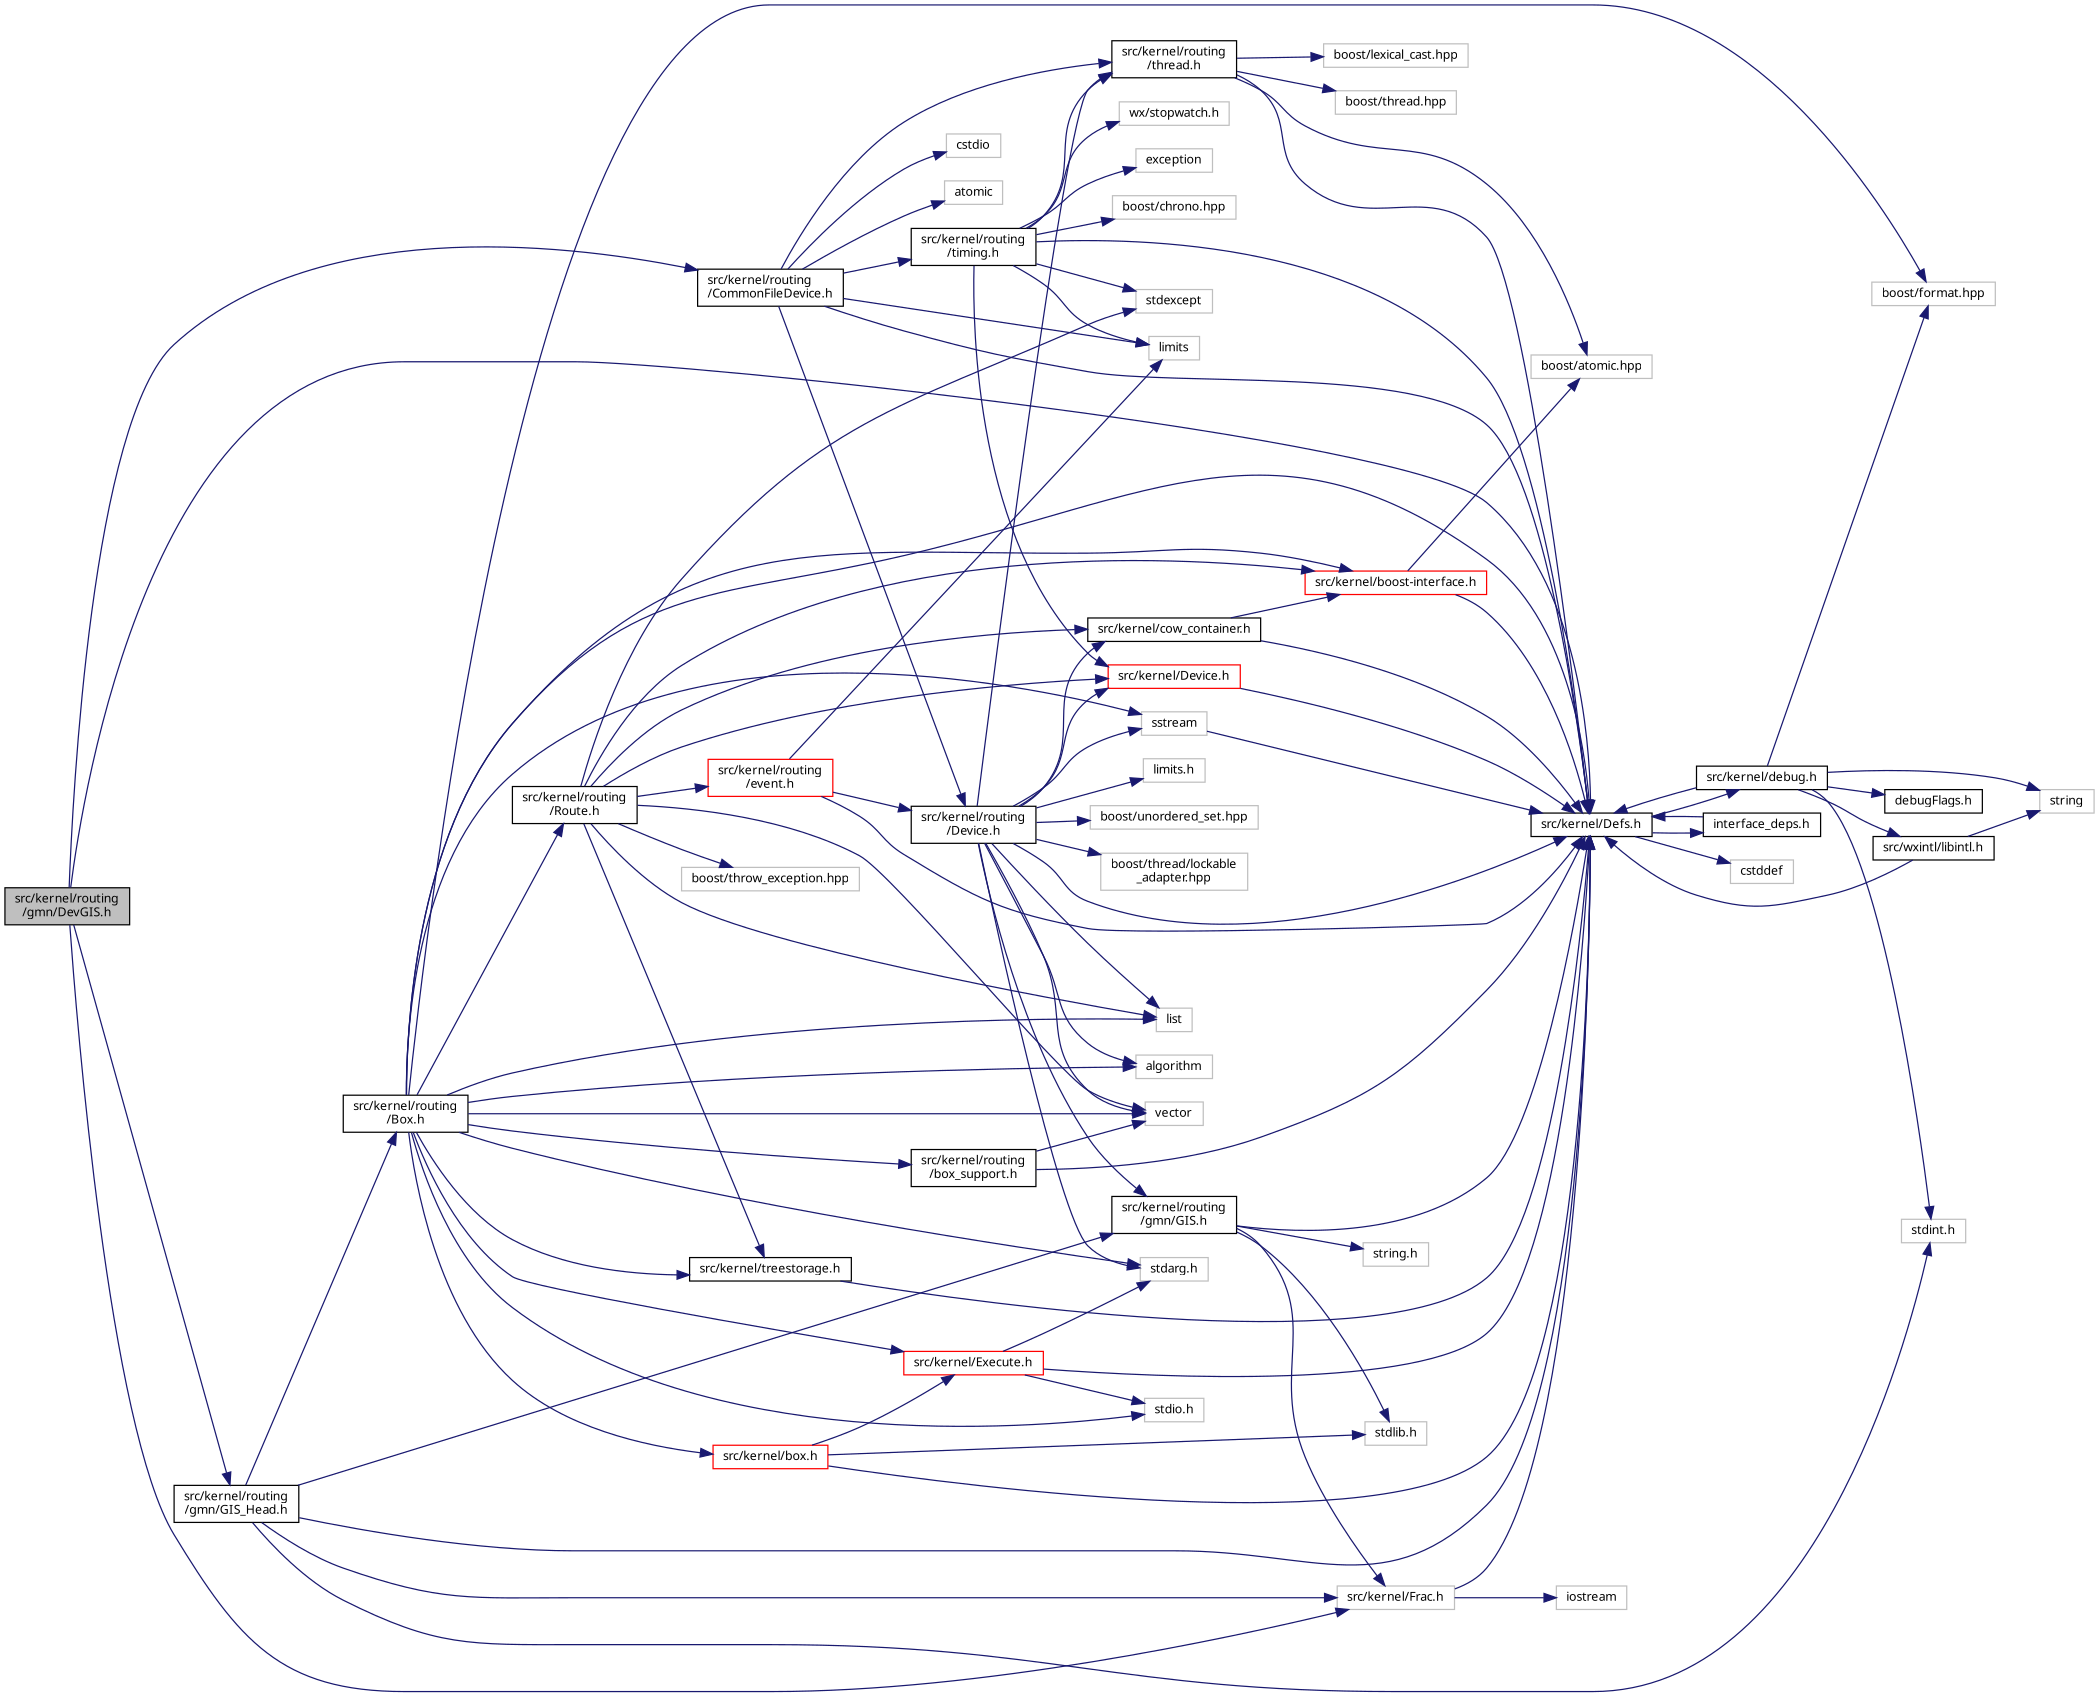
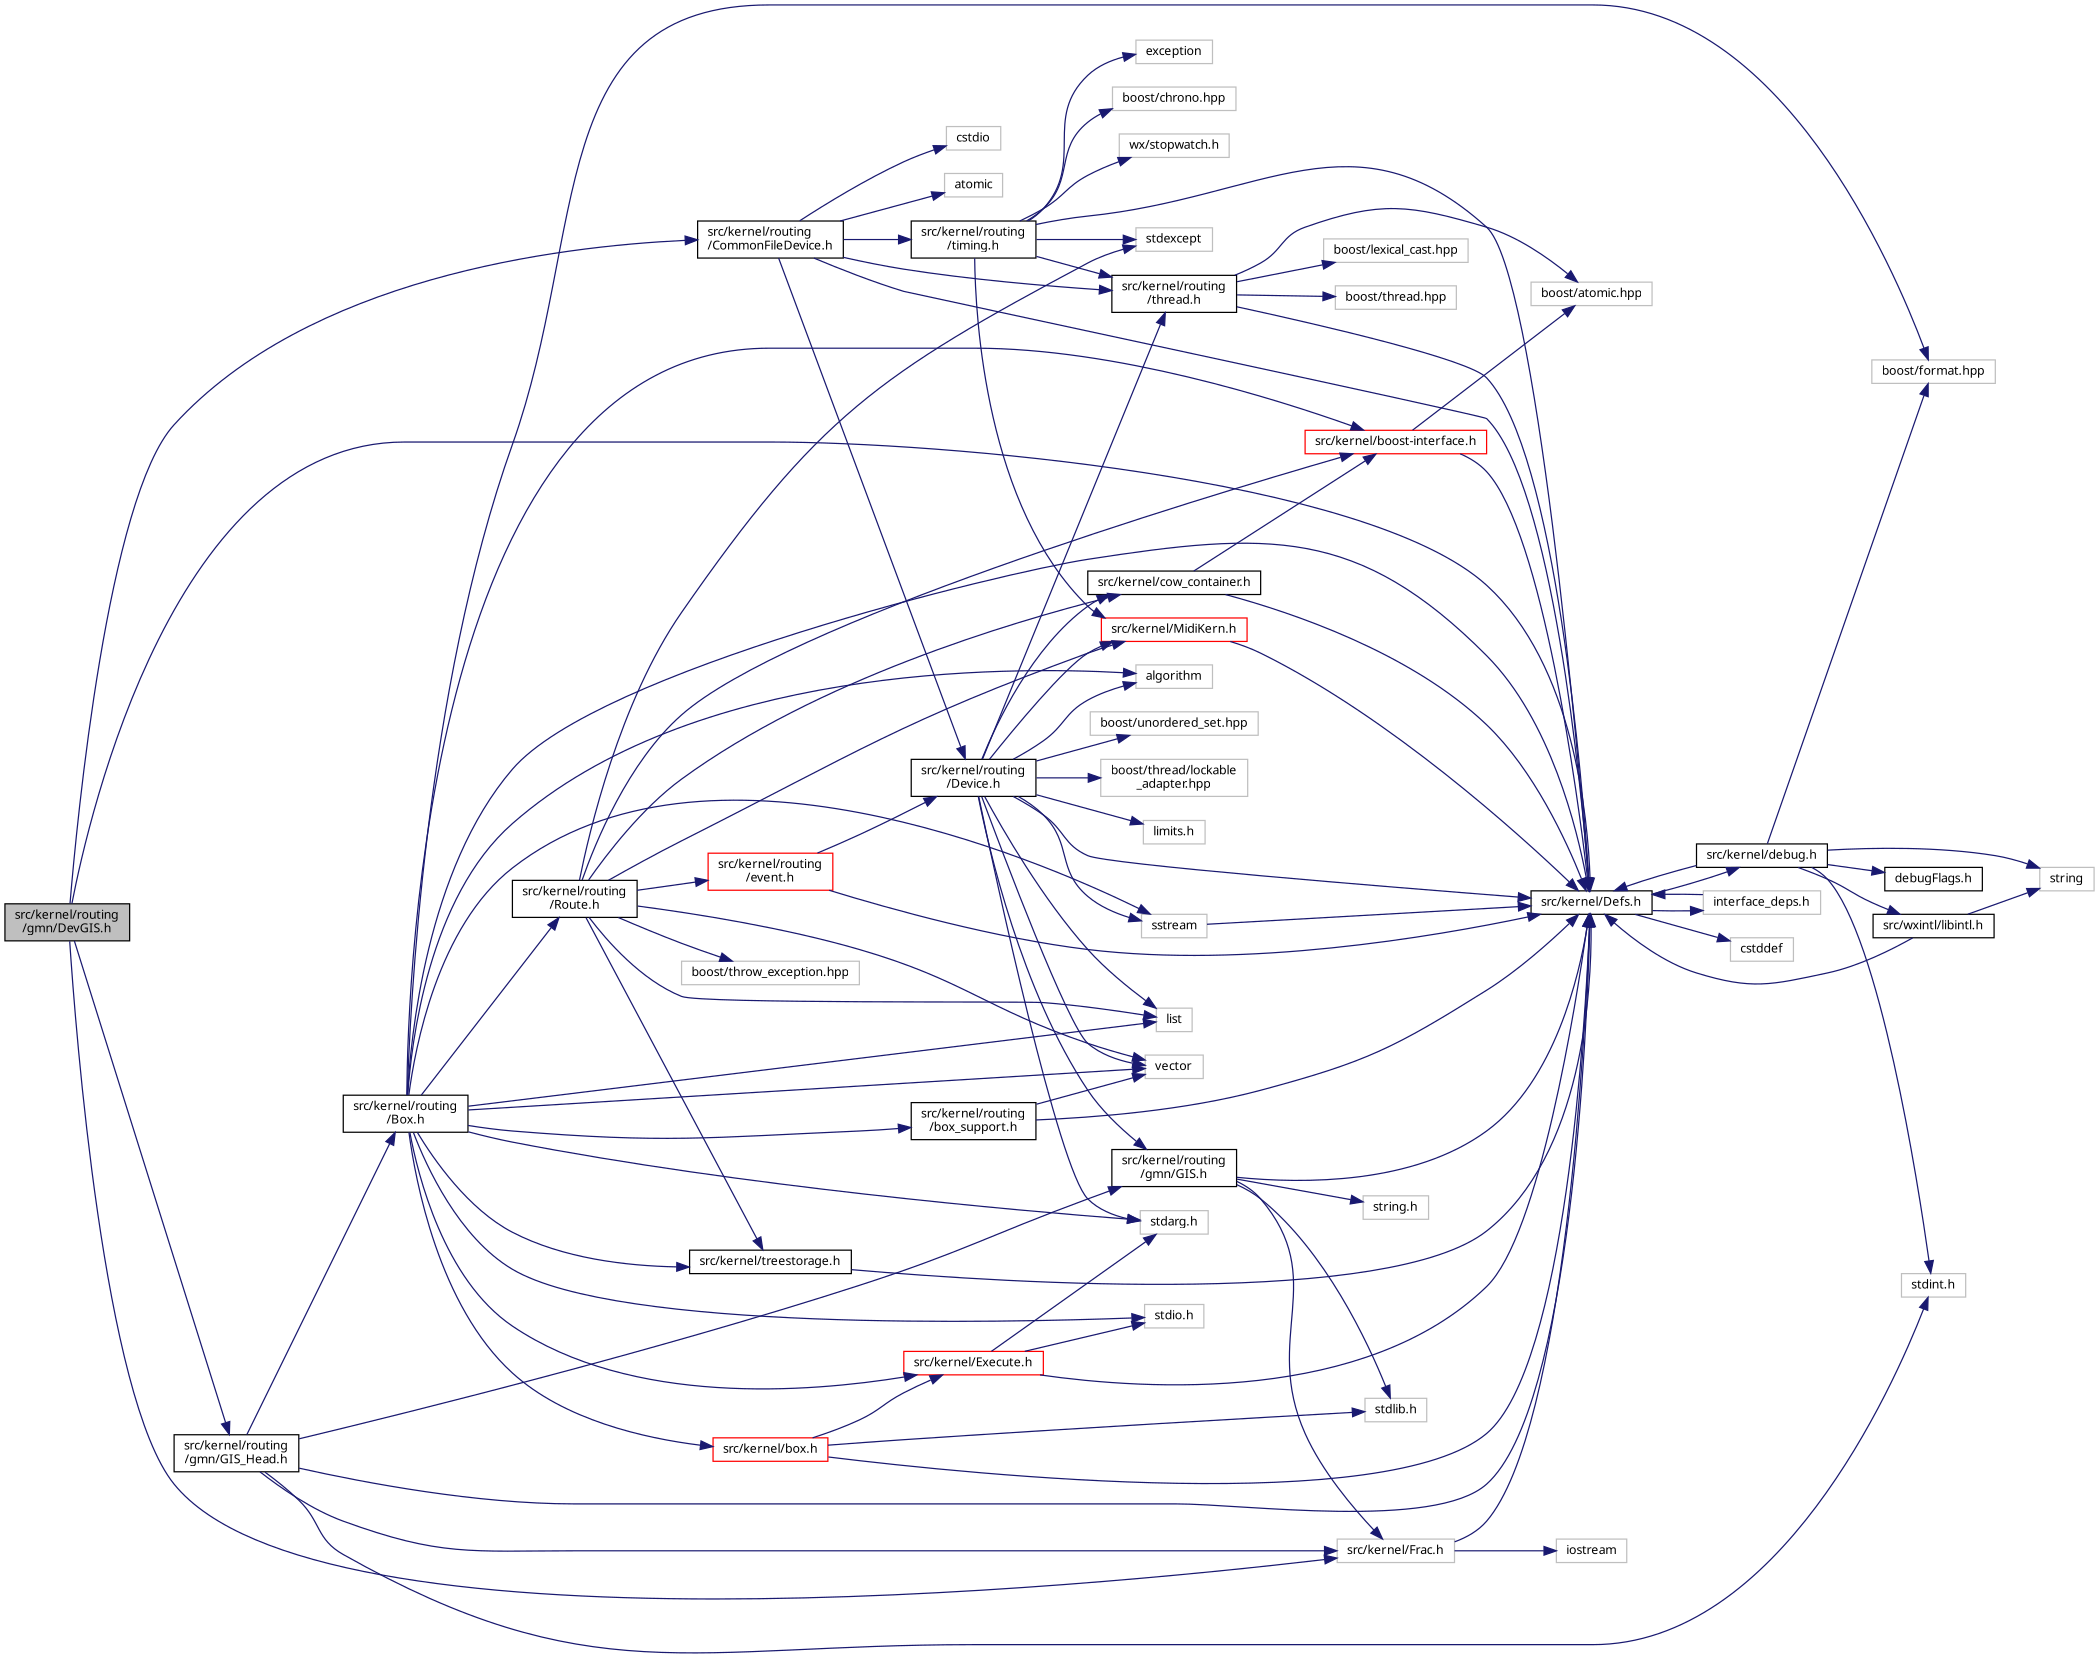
  digraph {
    rankdir=LR
    node [color=grey75 fillcolor=white fontname=Sans fontsize=10 shape=record style=filled]
    edge [color=midnightblue fontname=Sans fontsize=10 labelfontname=Sans labelfontsize=10 style=solid]
    n1 [color=black fillcolor=grey75 fontcolor=black height=0.2 label="src/kernel/routing\l/gmn/DevGIS.h" width=0.4]
    n2 [color=black height=0.2 label="src/kernel/Defs.h" width=0.4]
    n3 [height=0.2 label="src/kernel/Frac.h" width=0.4]
    n4 [color=black height=0.2 label="src/kernel/routing\l/CommonFileDevice.h" width=0.4]
    n5 [color=black height=0.2 label="src/kernel/routing\l/gmn/GIS_Head.h" width=0.4]
-   n6 [color=black height=0.2 label="interface_deps.h" width=0.4]
+   n6 [height=0.2 label="interface_deps.h" width=0.4]
    n7 [height=0.2 label=cstddef width=0.4]
    n8 [color=black height=0.2 label="src/kernel/debug.h" width=0.4]
    n9 [height=0.2 label=iostream width=0.4]
    n10 [height=0.2 label=cstdio width=0.4]
    n11 [color=black height=0.2 label="src/kernel/routing\l/Device.h" width=0.4]
-   n12 [height=0.2 label=limits width=0.4]
    n13 [color=black height=0.2 label="src/kernel/routing\l/thread.h" width=0.4]
    n14 [color=black height=0.2 label="src/kernel/routing\l/timing.h" width=0.4]
    n15 [height=0.2 label=atomic width=0.4]
    n16 [height=0.2 label="stdint.h" width=0.4]
    n17 [color=black height=0.2 label="src/kernel/routing\l/gmn/GIS.h" width=0.4]
    n18 [color=black height=0.2 label="src/kernel/routing\l/Box.h" width=0.4]
    n19 [color=black height=0.2 label="src/wxintl/libintl.h" width=0.4]
    n20 [height=0.2 label=string width=0.4]
    n21 [height=0.2 label="boost/format.hpp" width=0.4]
    n22 [color=black height=0.2 label="debugFlags.h" width=0.4]
    n23 [color=black height=0.2 label="src/kernel/cow_container.h" width=0.4]
-   n24 [color=red height=0.2 label="src/kernel/Device.h" width=0.4]
+   n24 [color=red height=0.2 label="src/kernel/MidiKern.h" width=0.4]
    n25 [height=0.2 label=list width=0.4]
    n26 [height=0.2 label=vector width=0.4]
    n27 [height=0.2 label="boost/thread/lockable\l_adapter.hpp" width=0.4]
    n28 [height=0.2 label="limits.h" width=0.4]
    n29 [height=0.2 label=algorithm width=0.4]
    n30 [height=0.2 label=sstream width=0.4]
    n31 [height=0.2 label="stdarg.h" width=0.4]
    n32 [height=0.2 label="boost/unordered_set.hpp" width=0.4]
    n33 [height=0.2 label="boost/atomic.hpp" width=0.4]
    n34 [height=0.2 label="boost/thread.hpp" width=0.4]
    n35 [height=0.2 label="boost/lexical_cast.hpp" width=0.4]
    n36 [height=0.2 label=stdexcept width=0.4]
    n37 [height=0.2 label=exception width=0.4]
    n38 [height=0.2 label="boost/chrono.hpp" width=0.4]
    n39 [height=0.2 label="wx/stopwatch.h" width=0.4]
    n40 [color=red height=0.2 label="src/kernel/boost-interface.h" width=0.4]
    n41 [height=0.2 label="string.h" width=0.4]
    n42 [height=0.2 label="stdlib.h" width=0.4]
    n43 [color=black height=0.2 label="src/kernel/routing\l/Route.h" width=0.4]
    n44 [color=black height=0.2 label="src/kernel/treestorage.h" width=0.4]
    n45 [height=0.2 label="boost/throw_exception.hpp" width=0.4]
    n46 [color=red height=0.2 label="src/kernel/routing\l/event.h" width=0.4]
    n47 [color=red height=0.2 label="src/kernel/Execute.h" width=0.4]
    n48 [height=0.2 label="stdio.h" width=0.4]
    n49 [color=red height=0.2 label="src/kernel/box.h" width=0.4]
    n50 [color=black height=0.2 label="src/kernel/routing\l/box_support.h" width=0.4]
    n1 -> n2
    n1 -> n3
    n1 -> n4
    n1 -> n5
    n2 -> n6
    n2 -> n7
    n2 -> n8
    n3 -> n2
    n3 -> n9
    n4 -> n2
    n4 -> n10
    n4 -> n11
-   n4 -> n12
    n4 -> n13
    n4 -> n14
    n4 -> n15
    n5 -> n2
    n5 -> n3
    n5 -> n16
    n5 -> n17
    n5 -> n18
    n6 -> n2
    n8 -> n2
    n8 -> n16
    n8 -> n19
    n8 -> n20
    n8 -> n21
    n8 -> n22
    n11 -> n2
    n11 -> n13
    n11 -> n17
    n11 -> n23
    n11 -> n24
    n11 -> n25
    n11 -> n26
    n11 -> n27
    n11 -> n28
    n11 -> n29
    n11 -> n30
    n11 -> n31
    n11 -> n32
    n13 -> n2
    n13 -> n33
    n13 -> n34
    n13 -> n35
    n14 -> n2
-   n14 -> n12
    n14 -> n13
    n14 -> n24
    n14 -> n36
    n14 -> n37
    n14 -> n38
    n14 -> n39
    n17 -> n2
    n17 -> n3
    n17 -> n41
    n17 -> n42
    n18 -> n2
    n18 -> n21
    n18 -> n25
    n18 -> n26
    n18 -> n29
    n18 -> n30
    n18 -> n31
    n18 -> n40
    n18 -> n43
    n18 -> n44
    n18 -> n47
    n18 -> n48
    n18 -> n49
    n18 -> n50
    n19 -> n2
    n19 -> n20
    n23 -> n2
    n23 -> n40
    n24 -> n2
    n30 -> n2
    n40 -> n2
    n40 -> n33
    n43 -> n23
    n43 -> n24
    n43 -> n25
    n43 -> n26
    n43 -> n36
    n43 -> n40
    n43 -> n44
    n43 -> n45
    n43 -> n46
    n44 -> n2
    n46 -> n2
    n46 -> n11
-   n46 -> n12
    n47 -> n2
    n47 -> n31
    n47 -> n48
    n49 -> n2
    n49 -> n42
    n49 -> n47
    n50 -> n2
    n50 -> n26
  }
